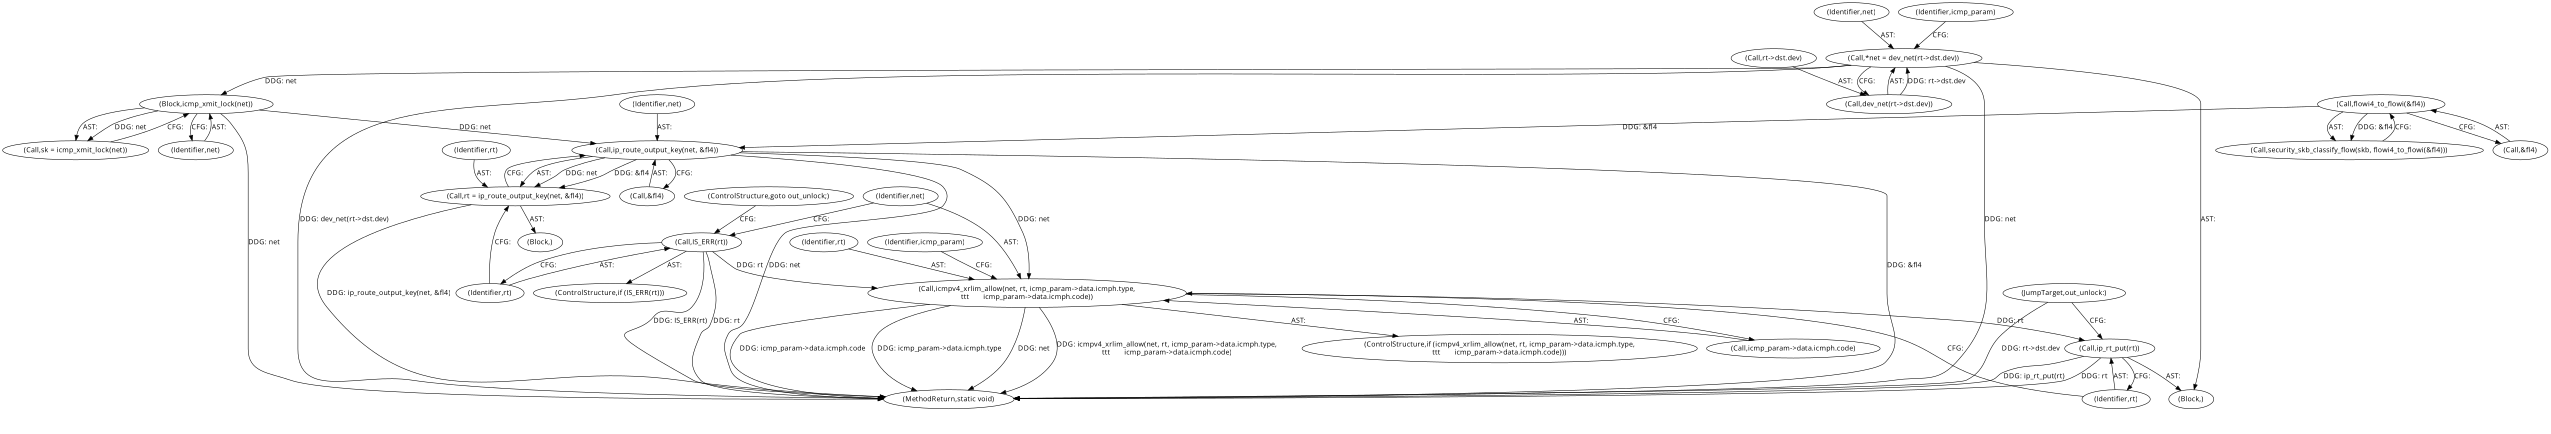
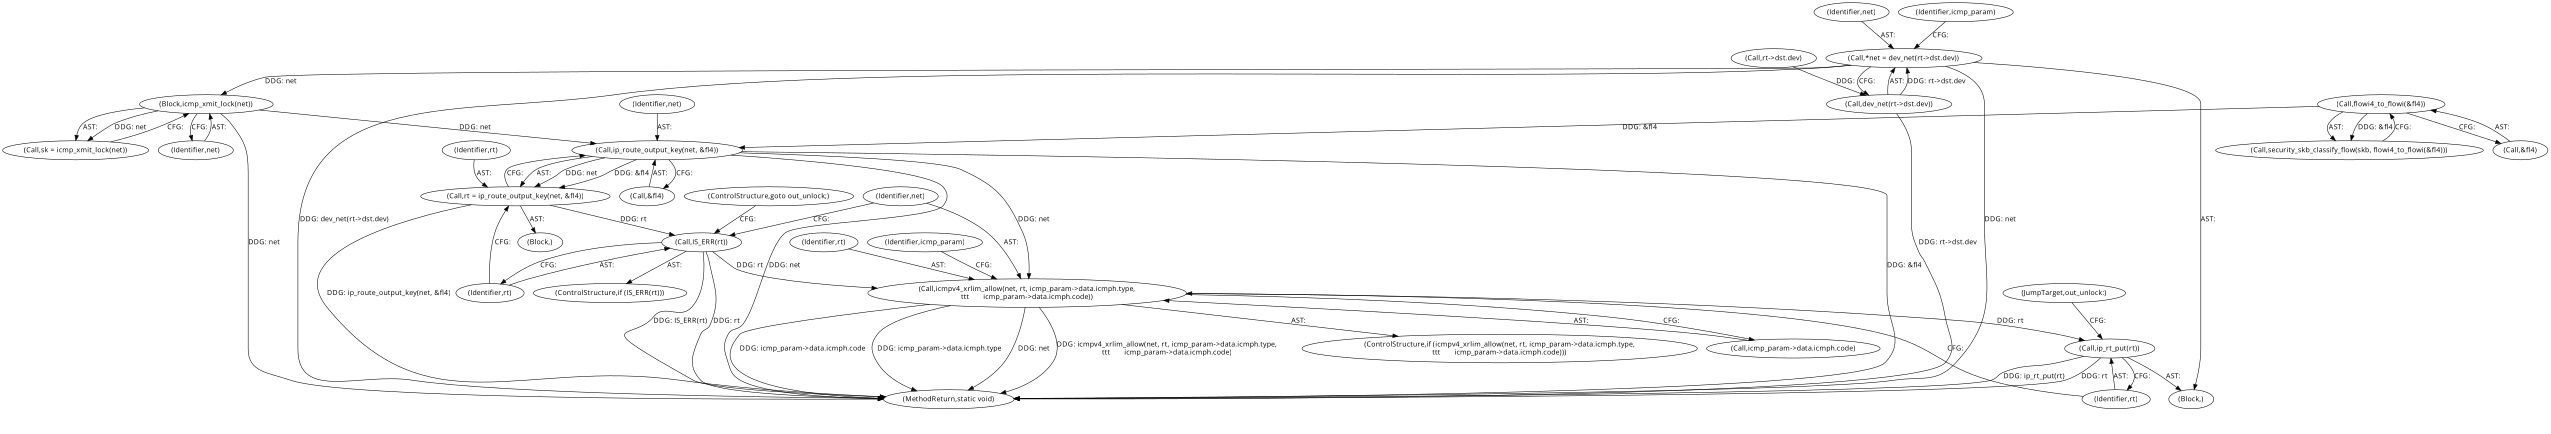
  digraph {
    fontname="Open Sans"
    node [fontname="Open Sans"]
    edge [fontname="Open Sans"]
    n1 [label="(Call,icmpv4_xrlim_allow(net, rt, icmp_param->data.icmph.type,\n\t\t\t       icmp_param->data.icmph.code))"]
    n2 [label="(Call,ip_rt_put(rt))"]
    n3 [label="(Call,icmp_param->data.icmph.code)"]
    n4 [label="(ControlStructure,if (icmpv4_xrlim_allow(net, rt, icmp_param->data.icmph.type,\n\t\t\t       icmp_param->data.icmph.code)))"]
    n5 [label="(MethodReturn,static void)"]
    n6 [label="(Block,)"]
    n7 [label="(Identifier,rt)"]
    n8 [label="(Call,ip_route_output_key(net, &fl4))"]
    n9 [label="(Call,rt = ip_route_output_key(net, &fl4))"]
    n10 [label="(Call,&fl4)"]
    n11 [label="(Call,IS_ERR(rt))"]
    n12 [label="(Block,)"]
    n13 [label="(Block,icmp_xmit_lock(net))"]
    n14 [label="(Identifier,net)"]
    n15 [label="(Call,sk = icmp_xmit_lock(net))"]
    n16 [label="(Call,*net = dev_net(rt->dst.dev))"]
    n17 [label="(Call,dev_net(rt->dst.dev))"]
    n18 [label="(Call,rt->dst.dev)"]
    n19 [label="(Call,flowi4_to_flowi(&fl4))"]
    n20 [label="(Call,security_skb_classify_flow(skb, flowi4_to_flowi(&fl4)))"]
    n21 [label="(Call,&fl4)"]
    n22 [label="(Identifier,rt)"]
    n23 [label="(ControlStructure,if (IS_ERR(rt)))"]
    n24 [label="(Identifier,icmp_param)"]
    n25 [label="(Identifier,net)"]
    n26 [label="(ControlStructure,goto out_unlock;)"]
    n27 [label="(Identifier,rt)"]
    n28 [label="(Identifier,icmp_param)"]
    n29 [label="(Identifier,net)"]
    n30 [label="(Identifier,rt)"]
    n31 [label="(Identifier,net)"]
    n32 [label="(JumpTarget,out_unlock:)"]
    n1 -> n2 [label="DDG: rt"]
    n1 -> n3 [label="CFG: "]
    n1 -> n4 [label="AST: "]
    n1 -> n5 [label="DDG: net"]
    n1 -> n5 [label="DDG: icmpv4_xrlim_allow(net, rt, icmp_param->data.icmph.type,\n\t\t\t       icmp_param->data.icmph.code)"]
    n1 -> n5 [label="DDG: icmp_param->data.icmph.code"]
    n1 -> n5 [label="DDG: icmp_param->data.icmph.type"]
    n2 -> n5 [label="DDG: ip_rt_put(rt)"]
    n2 -> n5 [label="DDG: rt"]
    n2 -> n6 [label="AST: "]
    n2 -> n7 [label="CFG: "]
    n3 -> n1 [label="AST: "]
    n7 -> n1 [label="CFG: "]
    n7 -> n2 [label="AST: "]
    n8 -> n1 [label="DDG: net"]
    n8 -> n5 [label="DDG: &fl4"]
    n8 -> n5 [label="DDG: net"]
    n8 -> n9 [label="AST: "]
    n8 -> n9 [label="DDG: net"]
    n8 -> n9 [label="DDG: &fl4"]
    n8 -> n10 [label="CFG: "]
    n9 -> n5 [label="DDG: ip_route_output_key(net, &fl4)"]
    n9 -> n8 [label="CFG: "]
+   n9 -> n11 [label="DDG: rt"]
    n9 -> n12 [label="AST: "]
    n10 -> n8 [label="AST: "]
    n11 -> n1 [label="DDG: rt"]
    n11 -> n5 [label="DDG: rt"]
    n11 -> n5 [label="DDG: IS_ERR(rt)"]
    n11 -> n22 [label="CFG: "]
    n11 -> n23 [label="AST: "]
    n13 -> n5 [label="DDG: net"]
    n13 -> n8 [label="DDG: net"]
    n13 -> n14 [label="CFG: "]
    n13 -> n15 [label="AST: "]
    n13 -> n15 [label="DDG: net"]
    n14 -> n13 [label="AST: "]
    n15 -> n13 [label="CFG: "]
    n16 -> n5 [label="DDG: net"]
    n16 -> n5 [label="DDG: dev_net(rt->dst.dev)"]
    n16 -> n6 [label="AST: "]
    n16 -> n13 [label="DDG: net"]
    n16 -> n17 [label="CFG: "]
-   n32 -> n5 [label="DDG: rt->dst.dev"]
+   n17 -> n5 [label="DDG: rt->dst.dev"]
    n17 -> n16 [label="AST: "]
    n17 -> n16 [label="DDG: rt->dst.dev"]
-   n18 -> n17 [label="AST: "]
+   n18 -> n17 [label="DDG: "]
    n19 -> n8 [label="DDG: &fl4"]
    n19 -> n20 [label="AST: "]
    n19 -> n20 [label="DDG: &fl4"]
    n19 -> n21 [label="CFG: "]
    n20 -> n19 [label="CFG: "]
    n21 -> n19 [label="AST: "]
    n22 -> n9 [label="CFG: "]
    n22 -> n11 [label="AST: "]
    n24 -> n1 [label="CFG: "]
    n25 -> n16 [label="AST: "]
    n26 -> n11 [label="CFG: "]
    n27 -> n1 [label="AST: "]
    n28 -> n16 [label="CFG: "]
    n29 -> n1 [label="AST: "]
    n29 -> n11 [label="CFG: "]
    n30 -> n9 [label="AST: "]
    n31 -> n8 [label="AST: "]
    n32 -> n2 [label="CFG: "]
  }
